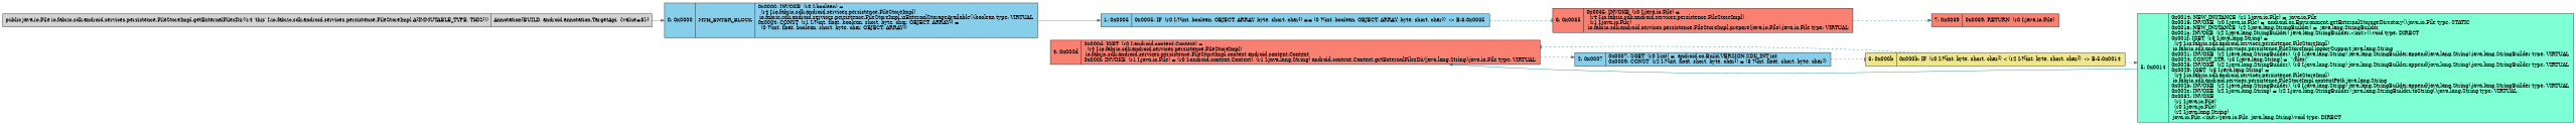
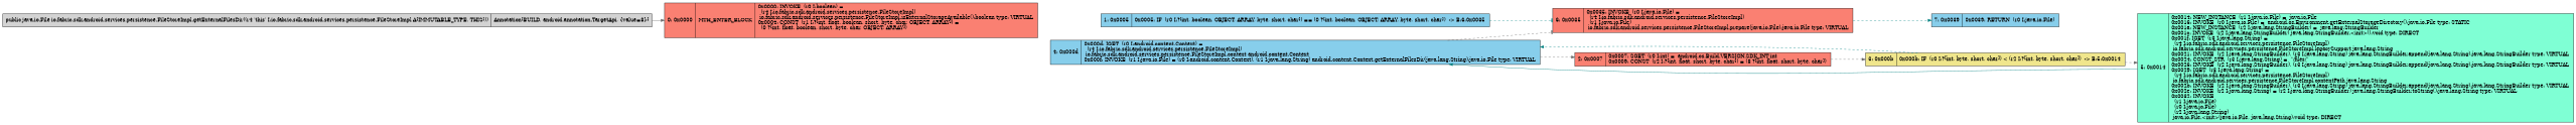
  digraph {
    rankdir=LR
    node [fillcolor=salmon shape=record style=filled]
    edge [arrowhead=normal color=gray40 style=dashed]
-   n1 [fillcolor=skyblue label="{0\:\ 0x0000|MTH_ENTER_BLOCK\l|0x0000: INVOKE  (r0 I:boolean) = \l  (r4 I:io.fabric.sdk.android.services.persistence.FileStoreImpl)\l io.fabric.sdk.android.services.persistence.FileStoreImpl.isExternalStorageAvailable():boolean type: VIRTUAL \l0x0004: CONST  (r1 I:?[int, float, boolean, short, byte, char, OBJECT, ARRAY]) = \l  (0 ?[int, float, boolean, short, byte, char, OBJECT, ARRAY])\l \l}"]
+   n1 [label="{0\:\ 0x0000|MTH_ENTER_BLOCK\l|0x0000: INVOKE  (r0 I:boolean) = \l  (r4 I:io.fabric.sdk.android.services.persistence.FileStoreImpl)\l io.fabric.sdk.android.services.persistence.FileStoreImpl.isExternalStorageAvailable():boolean type: VIRTUAL \l0x0004: CONST  (r1 I:?[int, float, boolean, short, byte, char, OBJECT, ARRAY]) = \l  (0 ?[int, float, boolean, short, byte, char, OBJECT, ARRAY])\l \l}"]
    n2 [fillcolor=skyblue label="{1\:\ 0x0005|0x0005: IF  (r0 I:?[int, boolean, OBJECT, ARRAY, byte, short, char]) == (0 ?[int, boolean, OBJECT, ARRAY, byte, short, char])  \-\> B:6:0x0035 \l}"]
    n3 [label="{6\:\ 0x0035|0x0035: INVOKE  (r0 I:java.io.File) = \l  (r4 I:io.fabric.sdk.android.services.persistence.FileStoreImpl)\l  (r1 I:java.io.File)\l io.fabric.sdk.android.services.persistence.FileStoreImpl.prepare(java.io.File):java.io.File type: VIRTUAL \l}"]
-   n4 [fillcolor=skyblue label="{2\:\ 0x0007|0x0007: SGET  (r0 I:int) =  android.os.Build.VERSION.SDK_INT int \l0x0009: CONST  (r2 I:?[int, float, short, byte, char]) = (8 ?[int, float, short, byte, char]) \l}"]
+   n4 [label="{2\:\ 0x0007|0x0007: SGET  (r0 I:int) =  android.os.Build.VERSION.SDK_INT int \l0x0009: CONST  (r2 I:?[int, float, short, byte, char]) = (8 ?[int, float, short, byte, char]) \l}"]
    n5 [fillcolor=khaki label="{3\:\ 0x000b|0x000b: IF  (r0 I:?[int, byte, short, char]) \< (r2 I:?[int, byte, short, char])  \-\> B:5:0x0014 \l}"]
-   n6 [label="{7\:\ 0x0039|0x0039: RETURN  (r0 I:java.io.File) \l}"]
-   n7 [label="{4\:\ 0x000d|0x000d: IGET  (r0 I:android.content.Context) = \l  (r4 I:io.fabric.sdk.android.services.persistence.FileStoreImpl)\l io.fabric.sdk.android.services.persistence.FileStoreImpl.context android.content.Context \l0x000f: INVOKE  (r1 I:java.io.File) = (r0 I:android.content.Context), (r1 I:java.lang.String) android.content.Context.getExternalFilesDir(java.lang.String):java.io.File type: VIRTUAL \l}"]
+   n6 [fillcolor=skyblue label="{7\:\ 0x0039|0x0039: RETURN  (r0 I:java.io.File) \l}"]
+   n7 [fillcolor=skyblue label="{4\:\ 0x000d|0x000d: IGET  (r0 I:android.content.Context) = \l  (r4 I:io.fabric.sdk.android.services.persistence.FileStoreImpl)\l io.fabric.sdk.android.services.persistence.FileStoreImpl.context android.content.Context \l0x000f: INVOKE  (r1 I:java.io.File) = (r0 I:android.content.Context), (r1 I:java.lang.String) android.content.Context.getExternalFilesDir(java.lang.String):java.io.File type: VIRTUAL \l}"]
    n8 [fillcolor=aquamarine label="{5\:\ 0x0014|0x0014: NEW_INSTANCE  (r1 I:java.io.File) =  java.io.File \l0x0016: INVOKE  (r0 I:java.io.File) =  android.os.Environment.getExternalStorageDirectory():java.io.File type: STATIC \l0x001a: NEW_INSTANCE  (r2 I:java.lang.StringBuilder) =  java.lang.StringBuilder \l0x001c: INVOKE  (r2 I:java.lang.StringBuilder) java.lang.StringBuilder.\<init\>():void type: DIRECT \l0x001f: IGET  (r3 I:java.lang.String) = \l  (r4 I:io.fabric.sdk.android.services.persistence.FileStoreImpl)\l io.fabric.sdk.android.services.persistence.FileStoreImpl.legacySupport java.lang.String \l0x0021: INVOKE  (r2 I:java.lang.StringBuilder), (r3 I:java.lang.String) java.lang.StringBuilder.append(java.lang.String):java.lang.StringBuilder type: VIRTUAL \l0x0024: CONST_STR  (r3 I:java.lang.String) =  \"\/files\/\" \l0x0026: INVOKE  (r2 I:java.lang.StringBuilder), (r3 I:java.lang.String) java.lang.StringBuilder.append(java.lang.String):java.lang.StringBuilder type: VIRTUAL \l0x0029: IGET  (r3 I:java.lang.String) = \l  (r4 I:io.fabric.sdk.android.services.persistence.FileStoreImpl)\l io.fabric.sdk.android.services.persistence.FileStoreImpl.contentPath java.lang.String \l0x002b: INVOKE  (r2 I:java.lang.StringBuilder), (r3 I:java.lang.String) java.lang.StringBuilder.append(java.lang.String):java.lang.StringBuilder type: VIRTUAL \l0x002e: INVOKE  (r2 I:java.lang.String) = (r2 I:java.lang.StringBuilder) java.lang.StringBuilder.toString():java.lang.String type: VIRTUAL \l0x0032: INVOKE  \l  (r1 I:java.io.File)\l  (r0 I:java.io.File)\l  (r2 I:java.lang.String)\l java.io.File.\<init\>(java.io.File, java.lang.String):void type: DIRECT \l}"]
    n9 [fillcolor=lightgrey label="{public java.io.File io.fabric.sdk.android.services.persistence.FileStoreImpl.getExternalFilesDir((r4 'this' I:io.fabric.sdk.android.services.persistence.FileStoreImpl A[IMMUTABLE_TYPE, THIS]))  | Annotation[BUILD, android.annotation.TargetApi, \{value=8\}]\l}"]
-   n1 -> n2 [style=solid]
    n2 -> n3 [arrowhead=tee color=teal]
    n3 -> n6 [color=teal]
-   n4 -> n5 [arrowhead=tee]
-   n5 -> n7 [arrowhead=tee color=teal]
+   n4 -> n5
+   n5 -> n7 [color=teal]
    n5 -> n8
+   n7 -> n3 [arrowhead=tee]
    n7 -> n4
    n8 -> n7 [color=teal style=solid]
    n9 -> n1 [style=solid]
  }
